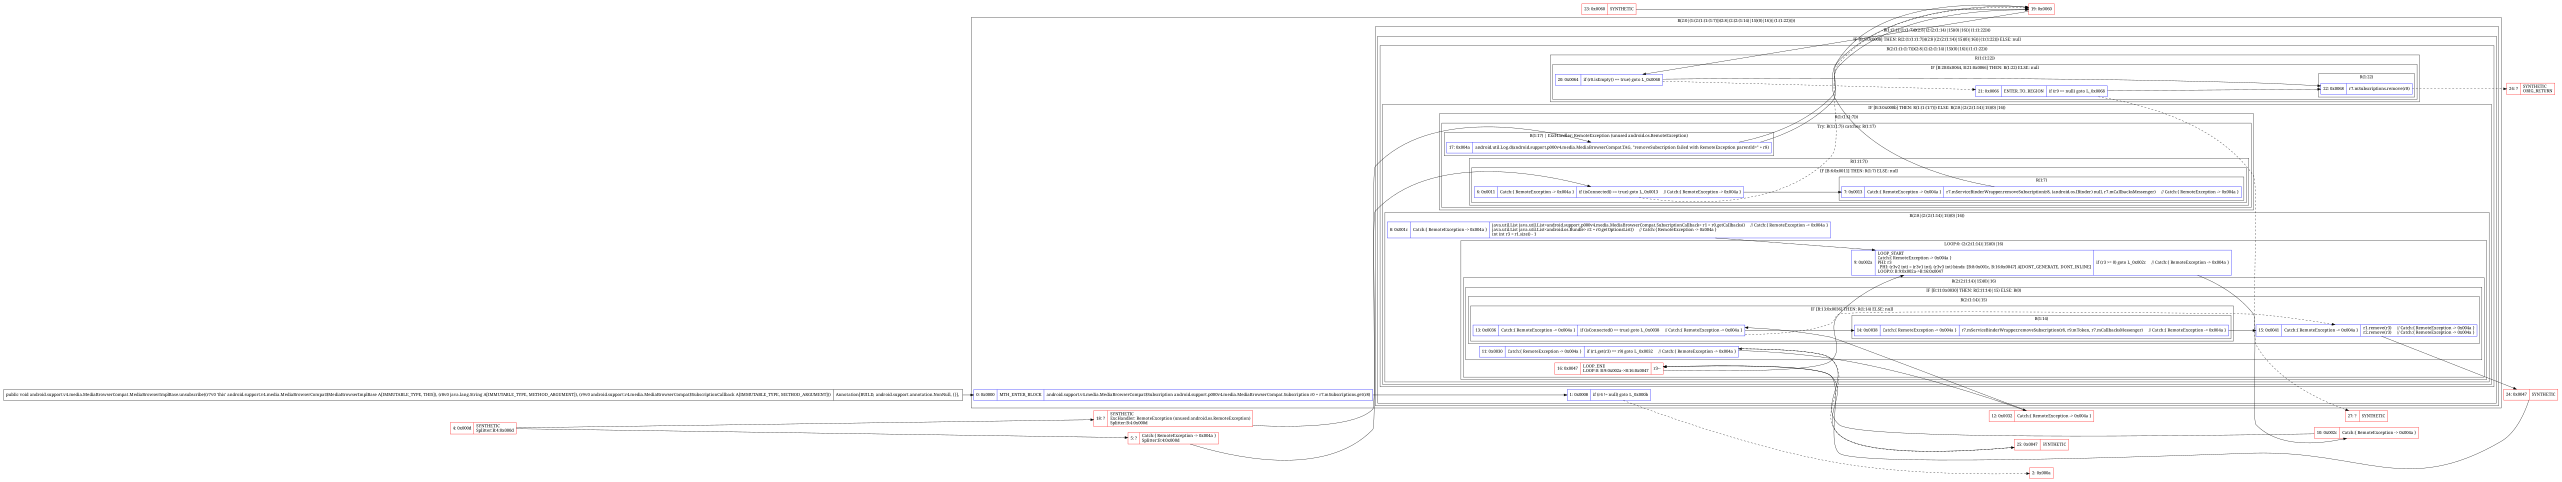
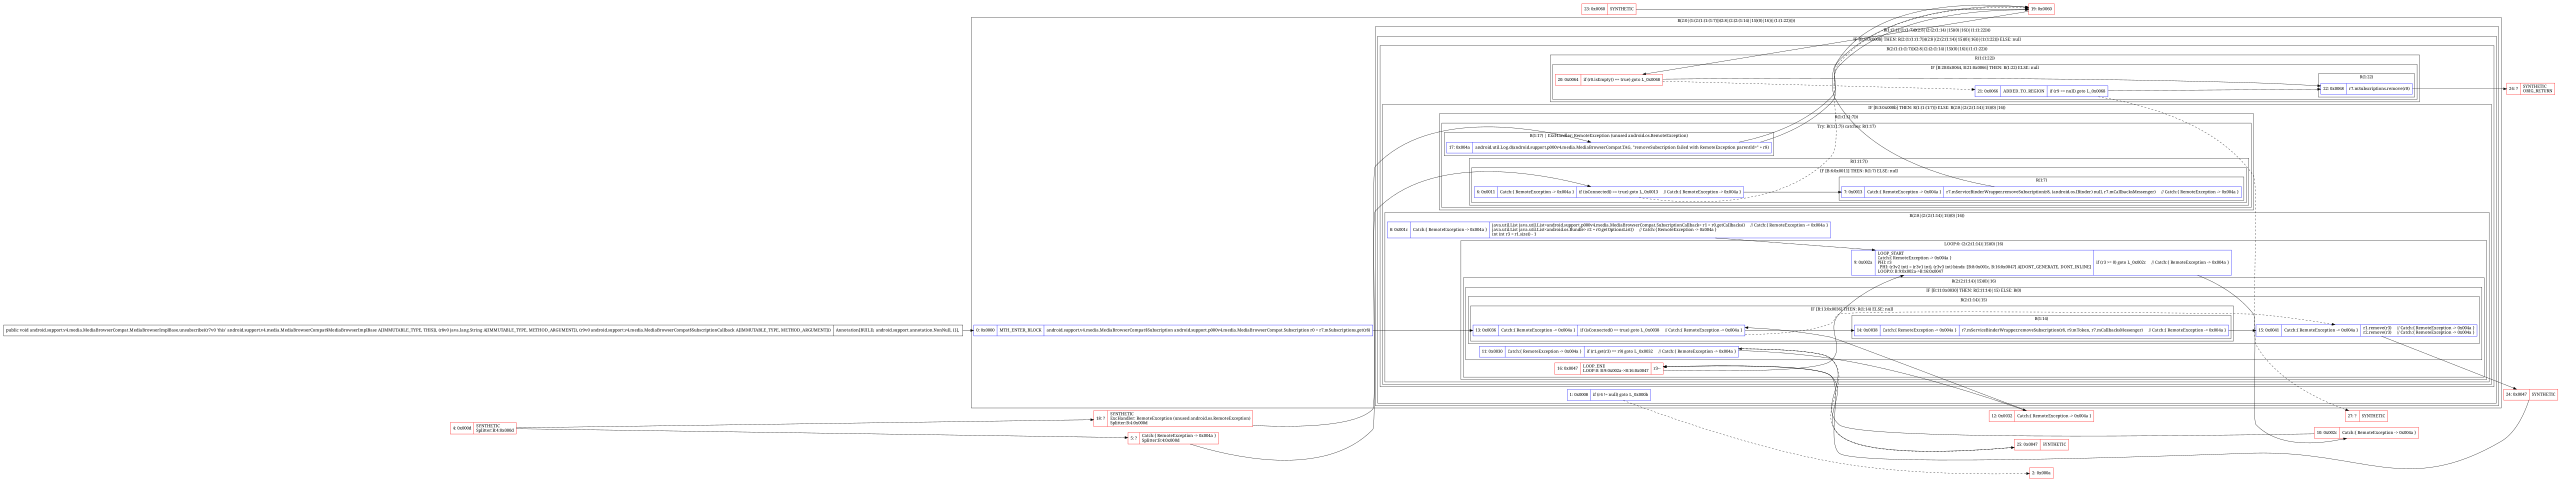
  digraph {
    fontname="Noto Serif"
    rankdir=LR
    node [color=blue fontname="Noto Serif" shape=record]
    edge [fontname="Noto Serif"]
    n1 [label="{7\:\ 0x0013|Catch:\{ RemoteException \-\> 0x004a \}\l|r7.mServiceBinderWrapper.removeSubscription(r8, (android.os.IBinder) null, r7.mCallbacksMessenger)     \/\/ Catch:\{ RemoteException \-\> 0x004a \}\l}"]
    n2 [label="{6\:\ 0x0011|Catch:\{ RemoteException \-\> 0x004a \}\l|if (isConnected() == true) goto L_0x0013     \/\/ Catch:\{ RemoteException \-\> 0x004a \}\l}"]
    n3 [label="{17\:\ 0x004a|android.util.Log.d(android.support.p000v4.media.MediaBrowserCompat.TAG, \"removeSubscription failed with RemoteException parentId=\" + r8)\l}"]
    n4 [label="{14\:\ 0x0038|Catch:\{ RemoteException \-\> 0x004a \}\l|r7.mServiceBinderWrapper.removeSubscription(r8, r9.mToken, r7.mCallbacksMessenger)     \/\/ Catch:\{ RemoteException \-\> 0x004a \}\l}"]
    n5 [label="{13\:\ 0x0036|Catch:\{ RemoteException \-\> 0x004a \}\l|if (isConnected() == true) goto L_0x0038     \/\/ Catch:\{ RemoteException \-\> 0x004a \}\l}"]
    n6 [label="{15\:\ 0x0041|Catch:\{ RemoteException \-\> 0x004a \}\l|r1.remove(r3)     \/\/ Catch:\{ RemoteException \-\> 0x004a \}\lr2.remove(r3)     \/\/ Catch:\{ RemoteException \-\> 0x004a \}\l}"]
    n7 [label="{11\:\ 0x0030|Catch:\{ RemoteException \-\> 0x004a \}\l|if (r1.get(r3) == r9) goto L_0x0032     \/\/ Catch:\{ RemoteException \-\> 0x004a \}\l}"]
    n8 [color=red label="{16\:\ 0x0047|LOOP_END\lLOOP:0: B:9:0x002a\-\>B:16:0x0047\l|r3\-\-\l}"]
    n9 [label="{9\:\ 0x002a|LOOP_START\lCatch:\{ RemoteException \-\> 0x004a \}\lPHI: r3 \l  PHI: (r3v2 int) = (r3v1 int), (r3v3 int) binds: [B:8:0x001c, B:16:0x0047] A[DONT_GENERATE, DONT_INLINE]\lLOOP:0: B:9:0x002a\-\>B:16:0x0047\l|if (r3 \>= 0) goto L_0x002c     \/\/ Catch:\{ RemoteException \-\> 0x004a \}\l}"]
    n10 [label="{8\:\ 0x001c|Catch:\{ RemoteException \-\> 0x004a \}\l|java.util.List java.util.List\<android.support.p000v4.media.MediaBrowserCompat.SubscriptionCallback\> r1 = r0.getCallbacks()     \/\/ Catch:\{ RemoteException \-\> 0x004a \}\ljava.util.List java.util.List\<android.os.Bundle\> r2 = r0.getOptionsList()     \/\/ Catch:\{ RemoteException \-\> 0x004a \}\lint int r3 = r1.size() \- 1\l}"]
    n11 [label="{22\:\ 0x0068|r7.mSubscriptions.remove(r8)\l}"]
-   n12 [label="{20\:\ 0x0064|if (r0.isEmpty() == true) goto L_0x0068\l}"]
-   n13 [label="{21\:\ 0x0066|ENTER_TO_REGION\l|if (r9 == null) goto L_0x0068\l}"]
+   n12 [color=red label="{20\:\ 0x0064|if (r0.isEmpty() == true) goto L_0x0068\l}"]
+   n13 [label="{21\:\ 0x0066|ADDED_TO_REGION\l|if (r9 == null) goto L_0x0068\l}"]
    n14 [label="{1\:\ 0x0008|if (r6 != null) goto L_0x000b\l}"]
    n15 [label="{0\:\ 0x0000|MTH_ENTER_BLOCK\l|android.support.v4.media.MediaBrowserCompat$Subscription android.support.p000v4.media.MediaBrowserCompat.Subscription r0 = r7.mSubscriptions.get(r8)\l}"]
    n16 [color=red label="{19\:\ 0x0060}"]
    n17 [color=red label="{24\:\ 0x0047|SYNTHETIC\l}"]
    n18 [color=red label="{12\:\ 0x0032|Catch:\{ RemoteException \-\> 0x004a \}\l}"]
    n19 [color=red label="{25\:\ 0x0047|SYNTHETIC\l}"]
    n20 [color=red label="{10\:\ 0x002c|Catch:\{ RemoteException \-\> 0x004a \}\l}"]
    n21 [color=red label="{26\:\ ?|SYNTHETIC\lORIG_RETURN\l}"]
    n22 [color=red label="{27\:\ ?|SYNTHETIC\l}"]
    n23 [color=red label="{2\:\ 0x000a}"]
    n24 [color=red label="{4\:\ 0x000d|SYNTHETIC\lSplitter:B:4:0x000d\l}"]
    n25 [color=red label="{5\:\ ?|Catch:\{ RemoteException \-\> 0x004a \}\lSplitter:B:4:0x000d\l}"]
    n26 [color=red label="{18\:\ ?|SYNTHETIC\lExcHandler: RemoteException (unused android.os.RemoteException)\lSplitter:B:4:0x000d\l}"]
    n27 [color=red label="{23\:\ 0x0060|SYNTHETIC\l}"]
    n28 [label="{public void android.support.v4.media.MediaBrowserCompat.MediaBrowserImplBase.unsubscribe((r7v0 'this' android.support.v4.media.MediaBrowserCompat$MediaBrowserImplBase A[IMMUTABLE_TYPE, THIS]), (r8v0 java.lang.String A[IMMUTABLE_TYPE, METHOD_ARGUMENT]), (r9v0 android.support.v4.media.MediaBrowserCompat$SubscriptionCallback A[IMMUTABLE_TYPE, METHOD_ARGUMENT]))  | Annotation[BUILD, android.support.annotation.NonNull, \{\}], \l}" color=""]
    subgraph cluster_1 {
      label="R(2:0|(1:(2:(1:(1:(1:7)))(2:8|(2:(2:(1:14)|15)(0)|16))|(1:(1:22)))))"
      n15
      subgraph cluster_2 {
        label="R(1:(2:(1:(1:(1:7)))(2:8|(2:(2:(1:14)|15)(0)|16))|(1:(1:22))))"
        subgraph cluster_3 {
          label="IF [B:1:0x0008] THEN: R(2:(1:(1:(1:7)))(2:8|(2:(2:(1:14)|15)(0)|16))|(1:(1:22))) ELSE: null"
          n14
          subgraph cluster_4 {
            label="R(2:(1:(1:(1:7)))(2:8|(2:(2:(1:14)|15)(0)|16))|(1:(1:22)))"
            subgraph cluster_5 {
              label="IF [B:3:0x000b] THEN: R(1:(1:(1:7))) ELSE: R(2:8|(2:(2:(1:14)|15)(0)|16))"
              subgraph cluster_6 {
                label="R(1:(1:(1:7)))"
                subgraph cluster_7 {
                  label="Try: R(1:(1:7)) catches: R(1:17)"
                  subgraph cluster_8 {
                    label="R(1:(1:7))"
                    subgraph cluster_9 {
                      label="IF [B:6:0x0011] THEN: R(1:7) ELSE: null"
                      n2
                      subgraph cluster_10 {
                        label="R(1:7)"
                        n1
                      }
                    }
                  }
                  subgraph cluster_11 {
                    label="R(1:17) | ExcHandler: RemoteException (unused android.os.RemoteException)\l"
                    n3
                  }
                }
              }
              subgraph cluster_12 {
                label="R(2:8|(2:(2:(1:14)|15)(0)|16))"
                n10
                subgraph cluster_13 {
                  label="LOOP:0: (2:(2:(1:14)|15)(0)|16)"
                  n9
                  subgraph cluster_14 {
                    label="R(2:(2:(1:14)|15)(0)|16)"
                    n8
                    subgraph cluster_15 {
                      label="IF [B:11:0x0030] THEN: R(2:(1:14)|15) ELSE: R(0)"
                      n7
                      subgraph cluster_16 {
                        label="R(2:(1:14)|15)"
                        n6
                        subgraph cluster_17 {
                          label="IF [B:13:0x0036] THEN: R(1:14) ELSE: null"
                          n5
                          subgraph cluster_18 {
                            label="R(1:14)"
                            n4
                          }
                        }
                      }
                      subgraph cluster_19 {
                        label="R(0)"
                      }
                    }
                  }
                }
              }
            }
            subgraph cluster_20 {
              label="R(1:(1:22))"
              subgraph cluster_21 {
                label="IF [B:20:0x0064, B:21:0x0066] THEN: R(1:22) ELSE: null"
                n12
                n13
                subgraph cluster_22 {
                  label="R(1:22)"
                  n11
                }
              }
            }
          }
        }
      }
    }
    subgraph cluster_23 {
      label="R(1:17) | ExcHandler: RemoteException (unused android.os.RemoteException)\l"
    }
    n1 -> n16
    n2 -> n1
    n2 -> n16 [style=dashed]
    n3 -> n16
    n3 -> n16
    n4 -> n6
    n5 -> n4
    n5 -> n6 [style=dashed]
    n6 -> n17
    n7 -> n18
    n7 -> n19 [style=dashed]
    n8 -> n9
    n9 -> n20
    n10 -> n9
-   n11 -> n21 [style=dashed]
+   n11 -> n21
    n12 -> n11
    n12 -> n13 [style=dashed]
    n13 -> n11
    n13 -> n22 [style=dashed]
    n14 -> n23 [style=dashed]
-   n15 -> n14
+   n15 -> n5
    n16 -> n12
    n17 -> n8
    n18 -> n5
    n19 -> n8
    n20 -> n7
    n24 -> n25
    n24 -> n26
    n25 -> n2
    n26 -> n3
    n27 -> n16
    n28 -> n15
  }
